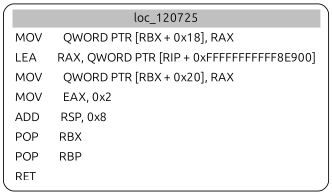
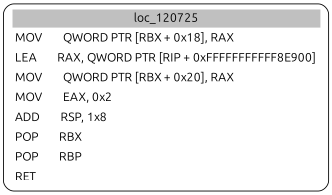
  digraph {
    rankdir=LR
    fontname=Ubuntu
-   n1 [fontname=Ubuntu label=<<table border="0" cellborder="0" cellpadding="3"><tr><td align="center" colspan="2" bgcolor="grey">loc_120725</td></tr><tr><td align="left">MOV        QWORD PTR [RBX + 0x18], RAX</td></tr><tr><td align="left">LEA        RAX, QWORD PTR [RIP + 0xFFFFFFFFFFF8E900]</td></tr><tr><td align="left">MOV        QWORD PTR [RBX + 0x20], RAX</td></tr><tr><td align="left">MOV        EAX, 0x2</td></tr><tr><td align="left">ADD        RSP, 0x8</td></tr><tr><td align="left">POP        RBX</td></tr><tr><td align="left">POP        RBP</td></tr><tr><td align="left">RET        </td></tr></table>> shape=Mrecord]
+   n1 [fontname=Ubuntu label=<<table border="0" cellborder="0" cellpadding="3"><tr><td align="center" colspan="2" bgcolor="grey">loc_120725</td></tr><tr><td align="left">MOV        QWORD PTR [RBX + 0x18], RAX</td></tr><tr><td align="left">LEA        RAX, QWORD PTR [RIP + 0xFFFFFFFFFFF8E900]</td></tr><tr><td align="left">MOV        QWORD PTR [RBX + 0x20], RAX</td></tr><tr><td align="left">MOV        EAX, 0x2</td></tr><tr><td align="left">ADD        RSP, 1x8</td></tr><tr><td align="left">POP        RBX</td></tr><tr><td align="left">POP        RBP</td></tr><tr><td align="left">RET        </td></tr></table>> shape=Mrecord]
  }
